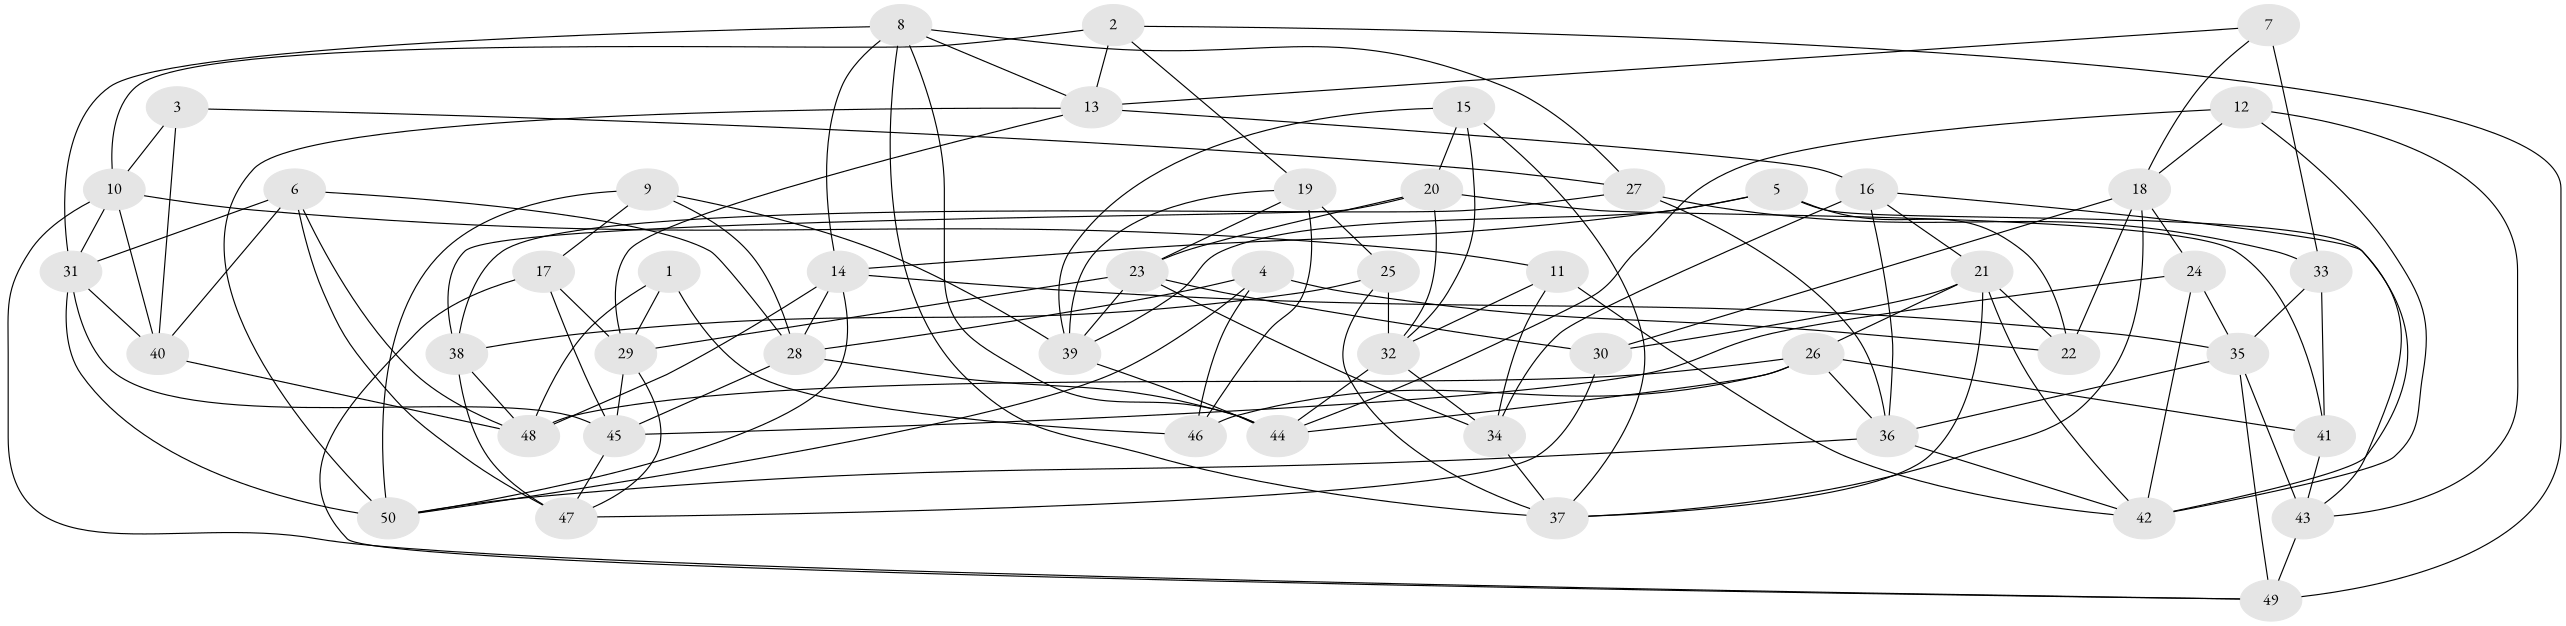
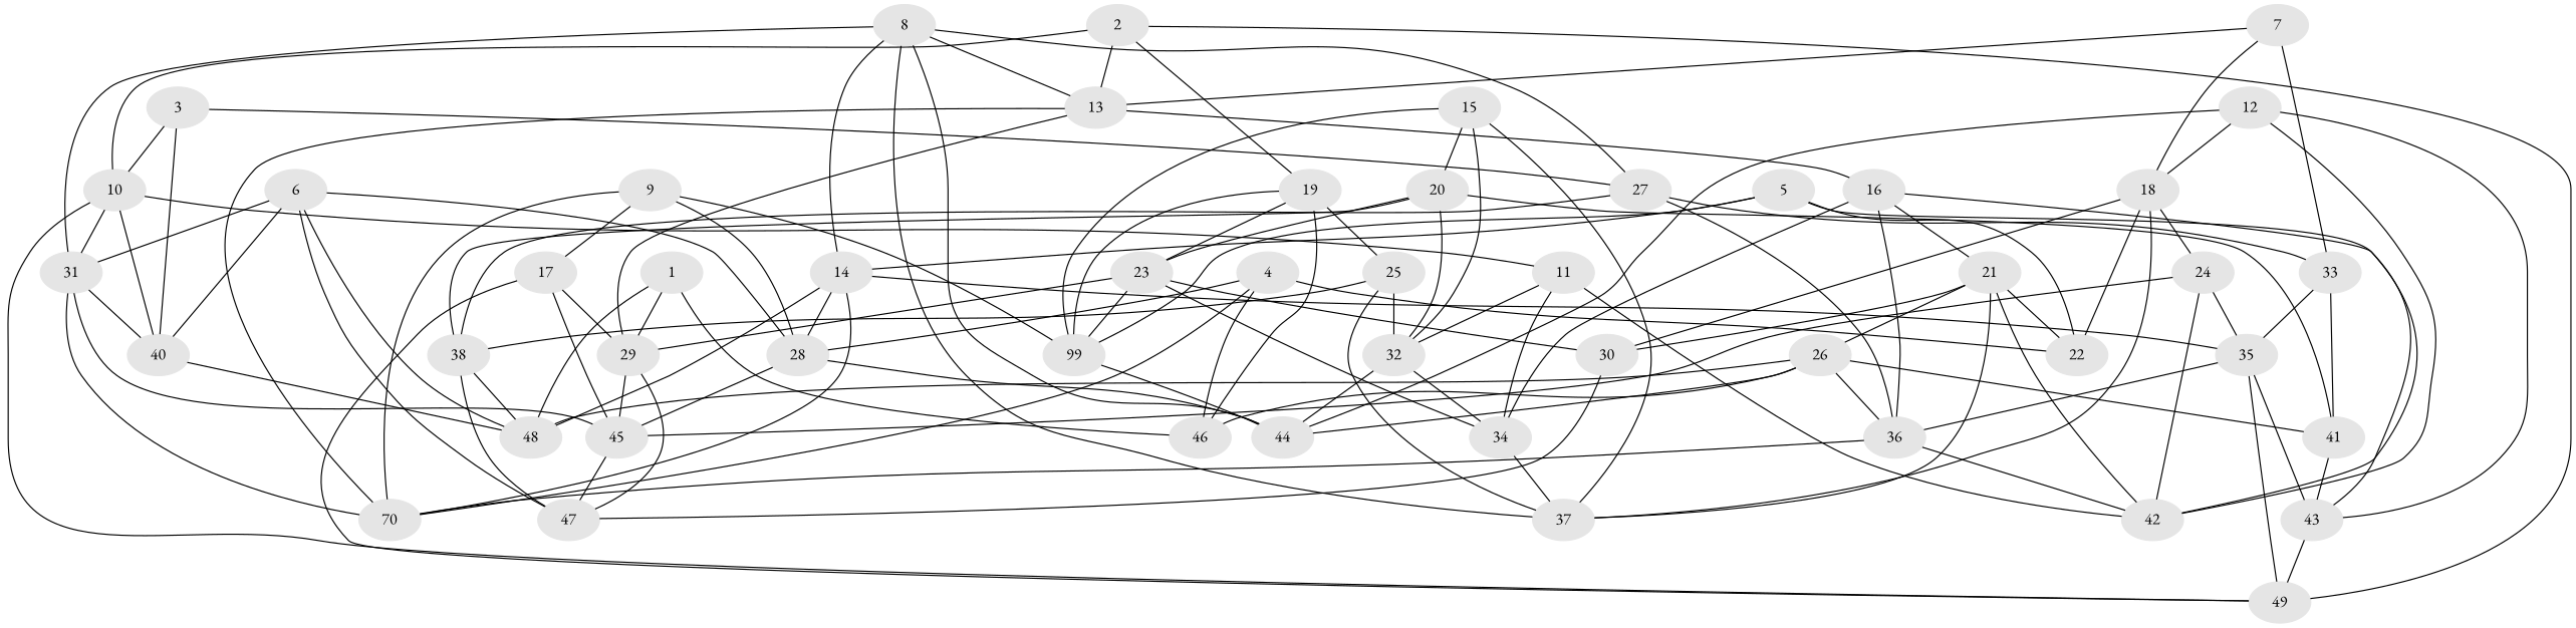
  graph {
    fontname="EB Garamond"
    node [color=gray90 fontname="EB Garamond" style=filled]
    edge [fontname="EB Garamond" weight=1.0]
    1
    29
    46
    48
    47
    45
    2
    10
    13
    19
    49
    40
    31
    11
-   50
+   50 [label=70]
    16
-   39
+   39 [label=99]
    23
    25
    3
    27
    20
    32
    38
    41
    33
    36
    4
    22
    28
    44
    5
    14
    43
    35
    6
    7
    18
    37
    24
    30
    8
    9
    17
    34
    42
    12
    21
    15
    26
    1 -- 29
    1 -- 46 [weight=2.0]
    1 -- 48
    29 -- 47
    29 -- 45
    45 -- 47
    2 -- 10
    2 -- 13
    2 -- 19
    2 -- 49
    10 -- 49
    10 -- 40
    10 -- 31
    10 -- 11
    13 -- 29
    13 -- 50
    13 -- 16
    19 -- 46 [weight=2.0]
    19 -- 39
    19 -- 23
    19 -- 25
    40 -- 48
    31 -- 45
    31 -- 40
    31 -- 50
    11 -- 32
    11 -- 34
    11 -- 42
    16 -- 36
    16 -- 34 [weight=2.0]
    16 -- 42
    16 -- 21
    39 -- 44
    23 -- 29
    23 -- 39
    23 -- 30
    23 -- 34
    25 -- 32
    25 -- 38
    25 -- 37
    3 -- 10
    3 -- 40
    3 -- 27
    27 -- 38
    27 -- 33 [weight=2.0]
    27 -- 36
    20 -- 23
    20 -- 32
    20 -- 38
    20 -- 41
    32 -- 44
    32 -- 34
    38 -- 48
    38 -- 47 [weight=2.0]
    41 -- 43
    33 -- 41
    33 -- 35
    36 -- 50
    36 -- 42
    4 -- 46
    4 -- 50
    4 -- 22
    4 -- 28
    28 -- 45
    28 -- 44
    5 -- 39
    5 -- 22
    5 -- 14
    5 -- 43
    14 -- 48
    14 -- 50
    14 -- 28
    14 -- 35
    43 -- 49 [weight=2.0]
    35 -- 49
    35 -- 36
    35 -- 43
    6 -- 48
    6 -- 47
    6 -- 40 [weight=2.0]
    6 -- 31
    6 -- 28
    7 -- 13
    7 -- 33 [weight=2.0]
    7 -- 18
    18 -- 22
    18 -- 37
    18 -- 24
    18 -- 30
    24 -- 45
    24 -- 35
    24 -- 42
    30 -- 47
    8 -- 13
    8 -- 31
    8 -- 27
    8 -- 44
    8 -- 14
    8 -- 37
    9 -- 50
    9 -- 39
    9 -- 28
    9 -- 17
    17 -- 29
    17 -- 45
    17 -- 49
    34 -- 37
    12 -- 44
    12 -- 43
    12 -- 18
    12 -- 42
    21 -- 22
    21 -- 37
    21 -- 30
    21 -- 42
    21 -- 26
    15 -- 39
    15 -- 20
    15 -- 32
    15 -- 37
    26 -- 46
    26 -- 48
    26 -- 41
    26 -- 36
    26 -- 44
  }
